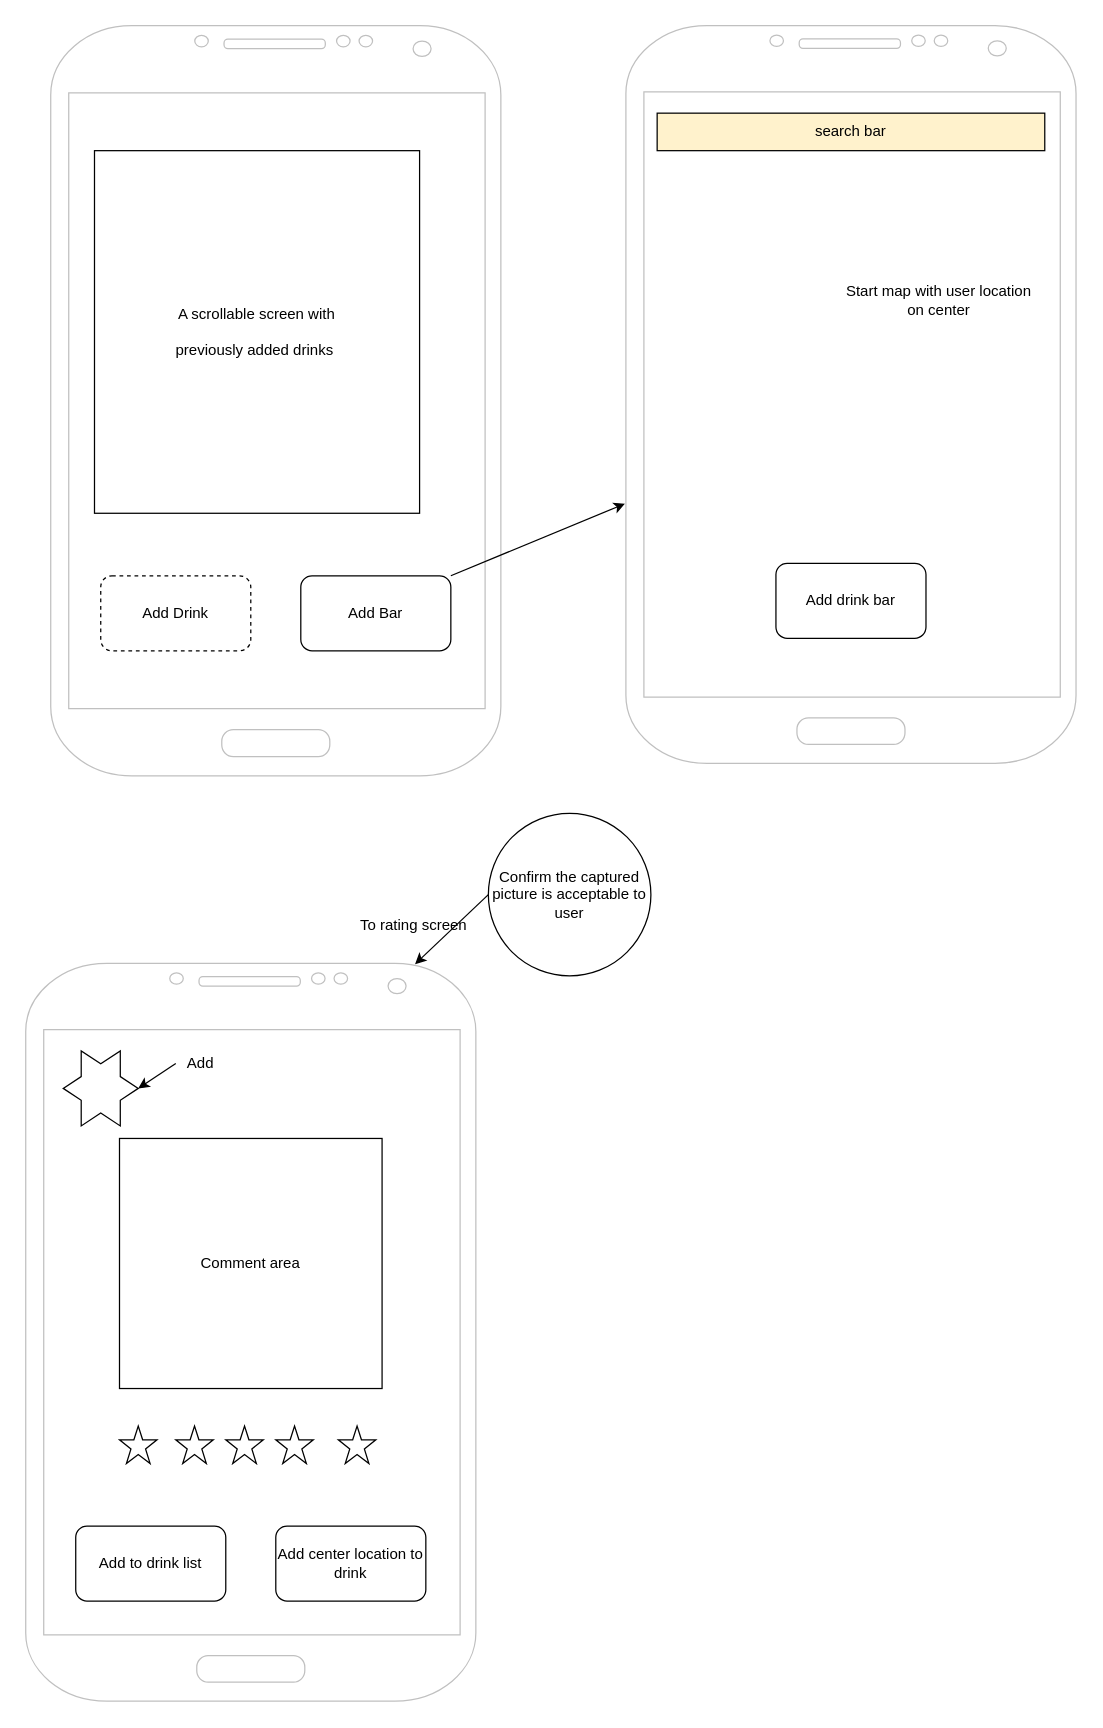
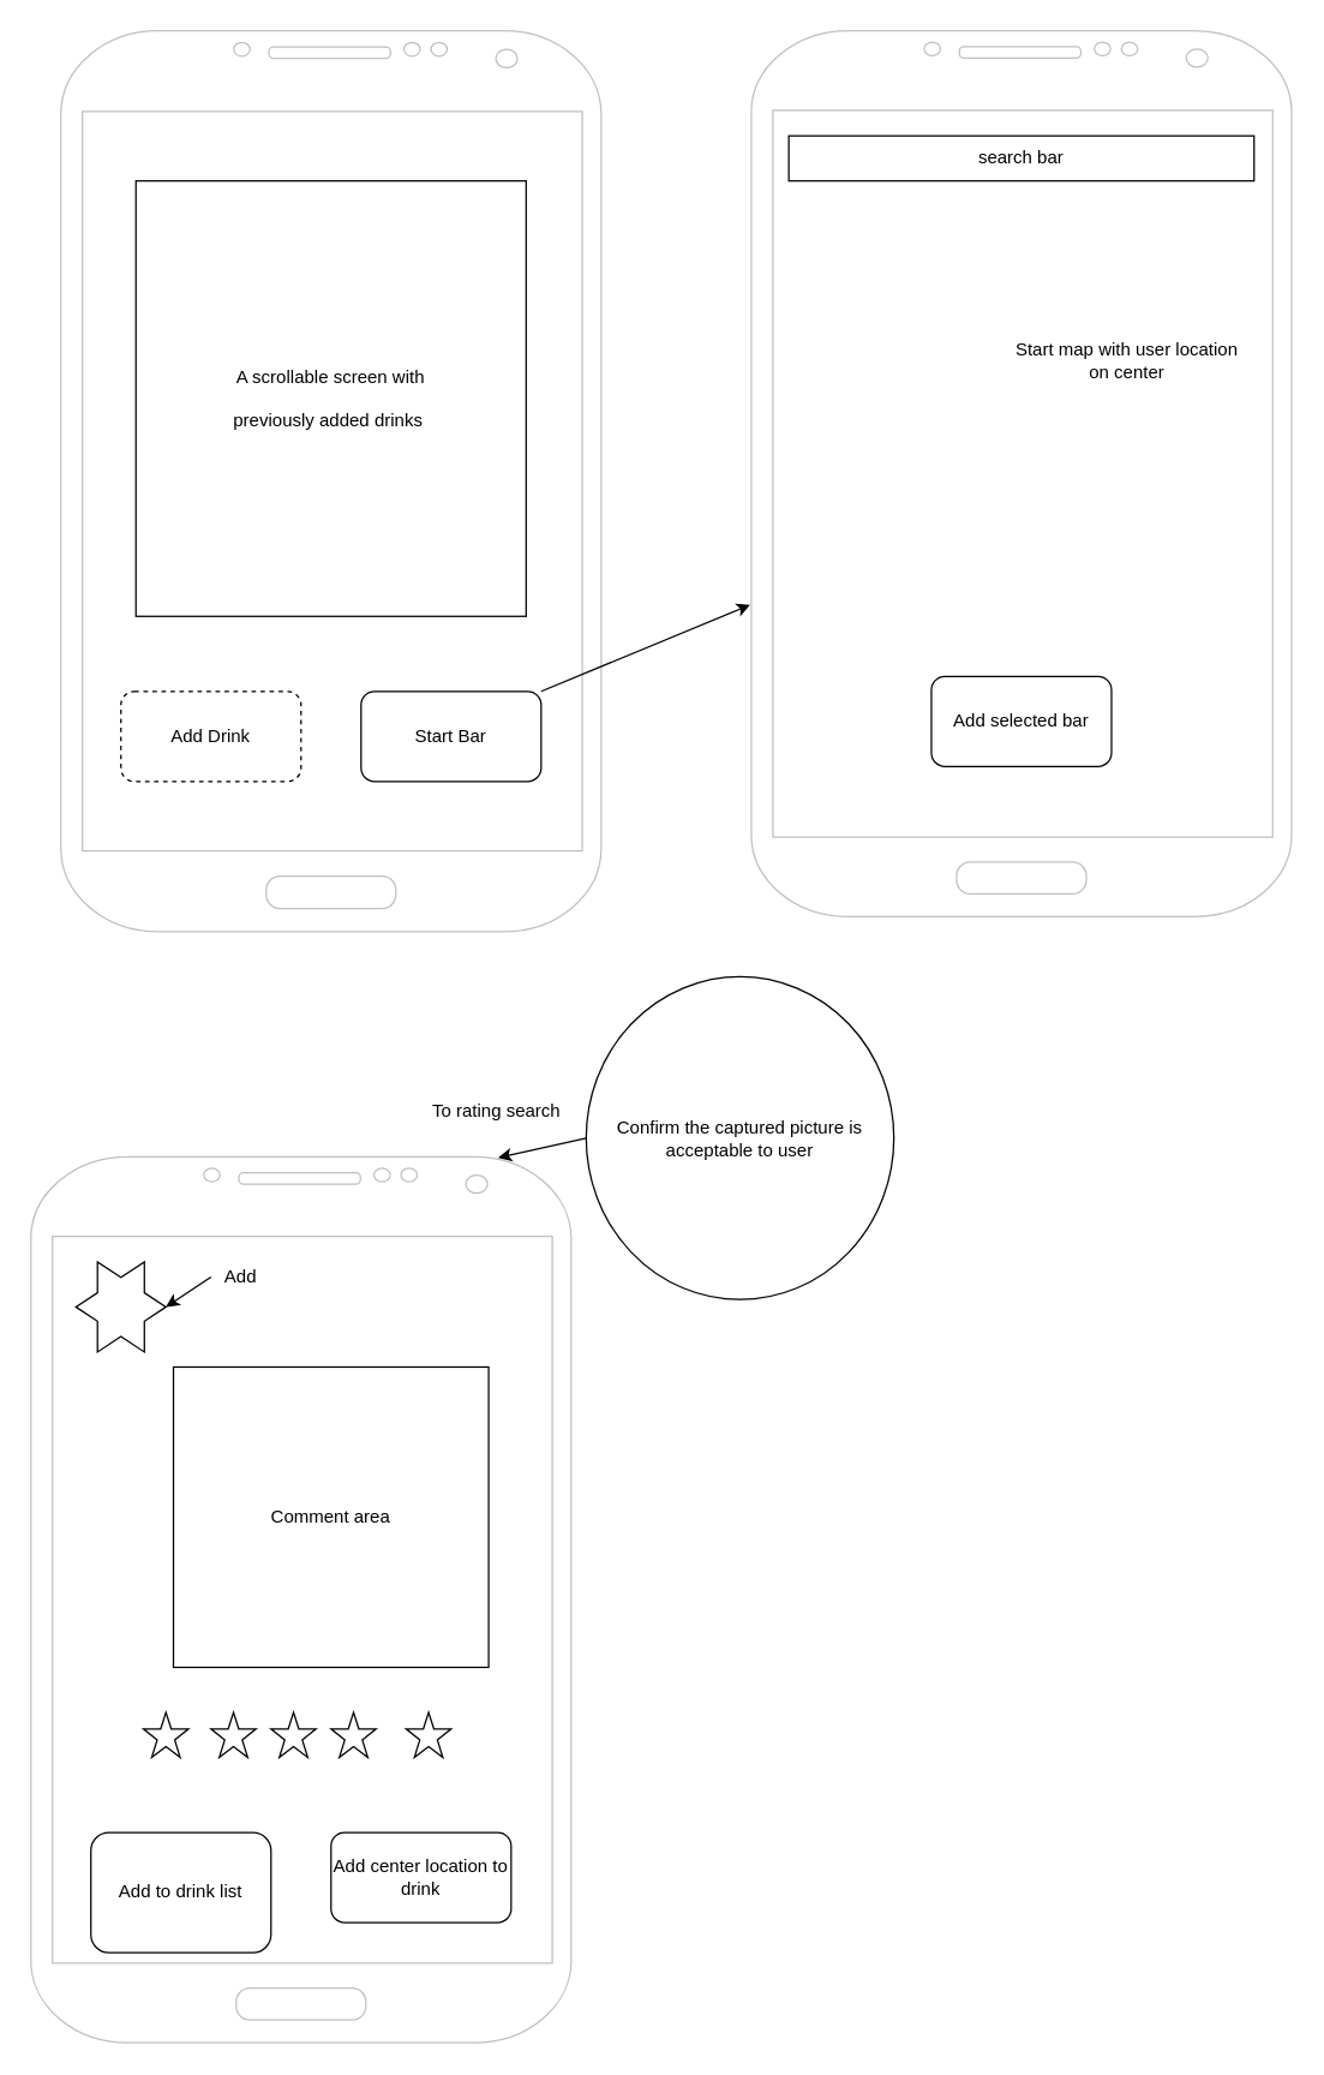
  <mxCell id="0" />
  <mxCell id="1" parent="0" />
  <mxCell id="2" value="" style="group" parent="1" vertex="1" connectable="0"><mxGeometry x="40" y="20" width="360" height="600" as="geometry" /></mxCell>
  <mxCell id="3" value="" style="verticalLabelPosition=bottom;verticalAlign=top;html=1;shadow=0;dashed=0;strokeWidth=1;shape=mxgraph.android.phone2;strokeColor=#c0c0c0;" parent="2" vertex="1"><mxGeometry width="360" height="600" as="geometry" /></mxCell>
  <mxCell id="4" value="Add Drink" style="rounded=1;whiteSpace=wrap;html=1;dashed=1;" parent="2" vertex="1"><mxGeometry x="40" y="440" width="120" height="60" as="geometry" /></mxCell>
- <mxCell id="5" value="Add Bar" style="rounded=1;whiteSpace=wrap;html=1;" parent="2" vertex="1"><mxGeometry x="200" y="440" width="120" height="60" as="geometry" /></mxCell>
- <mxCell id="6" value="A scrollable screen with &lt;br&gt;&lt;br&gt;previously added drinks&amp;nbsp;" style="rounded=0;whiteSpace=wrap;html=1;" parent="2" vertex="1"><mxGeometry x="35" y="100" width="260" height="290" as="geometry" /></mxCell>
+ <mxCell id="5" value="Start Bar" style="rounded=1;whiteSpace=wrap;html=1;" parent="2" vertex="1"><mxGeometry x="200" y="440" width="120" height="60" as="geometry" /></mxCell>
+ <mxCell id="6" value="A scrollable screen with &lt;br&gt;&lt;br&gt;previously added drinks&amp;nbsp;" style="rounded=0;whiteSpace=wrap;html=1;" parent="2" vertex="1"><mxGeometry x="50" y="100" width="260" height="290" as="geometry" /></mxCell>
  <mxCell id="7" value="" style="verticalLabelPosition=bottom;verticalAlign=top;html=1;shadow=0;dashed=0;strokeWidth=1;shape=mxgraph.android.phone2;strokeColor=#c0c0c0;" parent="1" vertex="1"><mxGeometry x="20" y="770" width="360" height="590" as="geometry" /></mxCell>
- <mxCell id="8" value="Confirm the captured picture is acceptable to user" style="ellipse;whiteSpace=wrap;html=1;aspect=fixed;" parent="1" vertex="1"><mxGeometry x="390" y="650" width="130" height="130" as="geometry" /></mxCell>
+ <mxCell id="8" value="Confirm the captured picture is acceptable to user" style="ellipse;whiteSpace=wrap;html=1;aspect=fixed;" parent="1" vertex="1"><mxGeometry x="390" y="650" width="205" height="215" as="geometry" /></mxCell>
  <mxCell id="9" value="" style="endArrow=classic;html=1;entryX=0.865;entryY=0.001;entryDx=0;entryDy=0;entryPerimeter=0;exitX=0;exitY=0.5;exitDx=0;exitDy=0;" parent="1" source="8" target="7" edge="1"><mxGeometry width="50" height="50" relative="1" as="geometry"><mxPoint x="400" y="700" as="sourcePoint" /><mxPoint x="450" y="650" as="targetPoint" /></mxGeometry></mxCell>
- <mxCell id="10" value="To rating screen" style="text;html=1;align=center;verticalAlign=middle;resizable=0;points=[];autosize=1;" parent="1" vertex="1"><mxGeometry x="280" y="730" width="100" height="20" as="geometry" /></mxCell>
- <mxCell id="11" value="Add to drink list" style="rounded=1;whiteSpace=wrap;html=1;" parent="1" vertex="1"><mxGeometry x="60" y="1220" width="120" height="60" as="geometry" /></mxCell>
- <mxCell id="12" value="Comment area" style="rounded=0;whiteSpace=wrap;html=1;" parent="1" vertex="1"><mxGeometry x="95" y="910" width="210" height="200" as="geometry" /></mxCell>
+ <mxCell id="10" value="To rating search" style="text;html=1;align=center;verticalAlign=middle;resizable=0;points=[];autosize=1;" parent="1" vertex="1"><mxGeometry x="280" y="730" width="100" height="20" as="geometry" /></mxCell>
+ <mxCell id="11" value="Add to drink list" style="rounded=1;whiteSpace=wrap;html=1;" parent="1" vertex="1"><mxGeometry x="60" y="1220" width="120" height="80" as="geometry" /></mxCell>
+ <mxCell id="12" value="Comment area" style="rounded=0;whiteSpace=wrap;html=1;" parent="1" vertex="1"><mxGeometry x="115" y="910" width="210" height="200" as="geometry" /></mxCell>
  <mxCell id="13" value="" style="verticalLabelPosition=bottom;verticalAlign=top;html=1;shape=mxgraph.basic.star" parent="1" vertex="1"><mxGeometry x="270" y="1140" width="30" height="30" as="geometry" /></mxCell>
  <mxCell id="14" value="" style="verticalLabelPosition=bottom;verticalAlign=top;html=1;shape=mxgraph.basic.star" parent="1" vertex="1"><mxGeometry x="220" y="1140" width="30" height="30" as="geometry" /></mxCell>
  <mxCell id="15" value="" style="verticalLabelPosition=bottom;verticalAlign=top;html=1;shape=mxgraph.basic.star" parent="1" vertex="1"><mxGeometry x="180" y="1140" width="30" height="30" as="geometry" /></mxCell>
  <mxCell id="16" value="" style="verticalLabelPosition=bottom;verticalAlign=top;html=1;shape=mxgraph.basic.star" parent="1" vertex="1"><mxGeometry x="140" y="1140" width="30" height="30" as="geometry" /></mxCell>
  <mxCell id="17" value="" style="verticalLabelPosition=bottom;verticalAlign=top;html=1;shape=mxgraph.basic.star" parent="1" vertex="1"><mxGeometry x="95" y="1140" width="30" height="30" as="geometry" /></mxCell>
  <mxCell id="18" value="" style="verticalLabelPosition=bottom;verticalAlign=top;html=1;shape=mxgraph.basic.6_point_star" parent="1" vertex="1"><mxGeometry x="50" y="840" width="60" height="60" as="geometry" /></mxCell>
  <mxCell id="19" value="Add" style="text;html=1;strokeColor=none;fillColor=none;align=center;verticalAlign=middle;whiteSpace=wrap;rounded=0;" parent="1" vertex="1"><mxGeometry x="140" y="840" width="40" height="20" as="geometry" /></mxCell>
  <mxCell id="20" value="" style="endArrow=classic;html=1;entryX=1;entryY=0.5;entryDx=0;entryDy=0;entryPerimeter=0;" parent="1" target="18" edge="1"><mxGeometry width="50" height="50" relative="1" as="geometry"><mxPoint x="140" y="850" as="sourcePoint" /><mxPoint x="400" y="1040" as="targetPoint" /></mxGeometry></mxCell>
  <mxCell id="21" value="Add center location to drink" style="rounded=1;whiteSpace=wrap;html=1;" parent="1" vertex="1"><mxGeometry x="220" y="1220" width="120" height="60" as="geometry" /></mxCell>
  <mxCell id="22" value="" style="verticalLabelPosition=bottom;verticalAlign=top;html=1;shadow=0;dashed=0;strokeWidth=1;shape=mxgraph.android.phone2;strokeColor=#c0c0c0;" parent="1" vertex="1"><mxGeometry x="500" y="20" width="360" height="590" as="geometry" /></mxCell>
- <mxCell id="23" value="Add drink bar" style="rounded=1;whiteSpace=wrap;html=1;" parent="1" vertex="1"><mxGeometry x="620" y="450" width="120" height="60" as="geometry" /></mxCell>
+ <mxCell id="23" value="Add selected bar" style="rounded=1;whiteSpace=wrap;html=1;" parent="1" vertex="1"><mxGeometry x="620" y="450" width="120" height="60" as="geometry" /></mxCell>
  <mxCell id="24" value="" style="shape=image;html=1;verticalAlign=top;verticalLabelPosition=bottom;labelBackgroundColor=#ffffff;imageAspect=0;aspect=fixed;image=https://cdn1.iconfinder.com/data/icons/resume-pictograms/100/Resume_Bulls-eye-128.png" parent="1" vertex="1"><mxGeometry x="650" y="270" width="60" height="60" as="geometry" /></mxCell>
  <mxCell id="25" value="Start map with user location&lt;br&gt;on center" style="text;html=1;align=center;verticalAlign=middle;resizable=0;points=[];autosize=1;" parent="1" vertex="1"><mxGeometry x="670" y="225" width="160" height="30" as="geometry" /></mxCell>
- <mxCell id="26" value="search bar" style="rounded=0;whiteSpace=wrap;html=1;fillColor=#fff2cc;" parent="1" vertex="1"><mxGeometry x="525" y="90" width="310" height="30" as="geometry" /></mxCell>
+ <mxCell id="26" value="search bar" style="rounded=0;whiteSpace=wrap;html=1;" parent="1" vertex="1"><mxGeometry x="525" y="90" width="310" height="30" as="geometry" /></mxCell>
  <mxCell id="27" value="" style="endArrow=classic;html=1;exitX=1;exitY=0;exitDx=0;exitDy=0;entryX=-0.002;entryY=0.648;entryDx=0;entryDy=0;entryPerimeter=0;" parent="1" source="5" target="22" edge="1"><mxGeometry width="50" height="50" relative="1" as="geometry"><mxPoint x="400" y="430" as="sourcePoint" /><mxPoint x="450" y="380" as="targetPoint" /></mxGeometry></mxCell>
